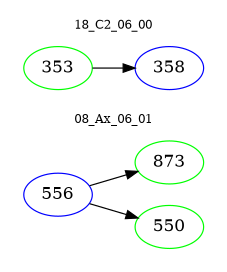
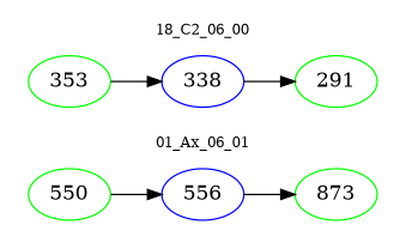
  digraph {
    rankdir=LR
    node [color=green]
    edge [color=black]
    n1 [label=550]
    n2 [color=blue label=556]
    n3 [label=873]
    n4 [label=353]
-   n5 [color=blue label=358]
+   n5 [color=blue label=338]
+   n6 [label=291]
    subgraph cluster_1 {
      color=white
      fontsize=10
-     label="08_Ax_06_01"
+     label="01_Ax_06_01"
      n1
      n2
      n3
    }
    subgraph cluster_2 {
      color=white
      fontsize=10
      label="18_C2_06_00"
      n4
      n5
+     n6
    }
-   n2 -> n1
+   n1 -> n2
    n2 -> n3
    n4 -> n5
+   n5 -> n6
  }
